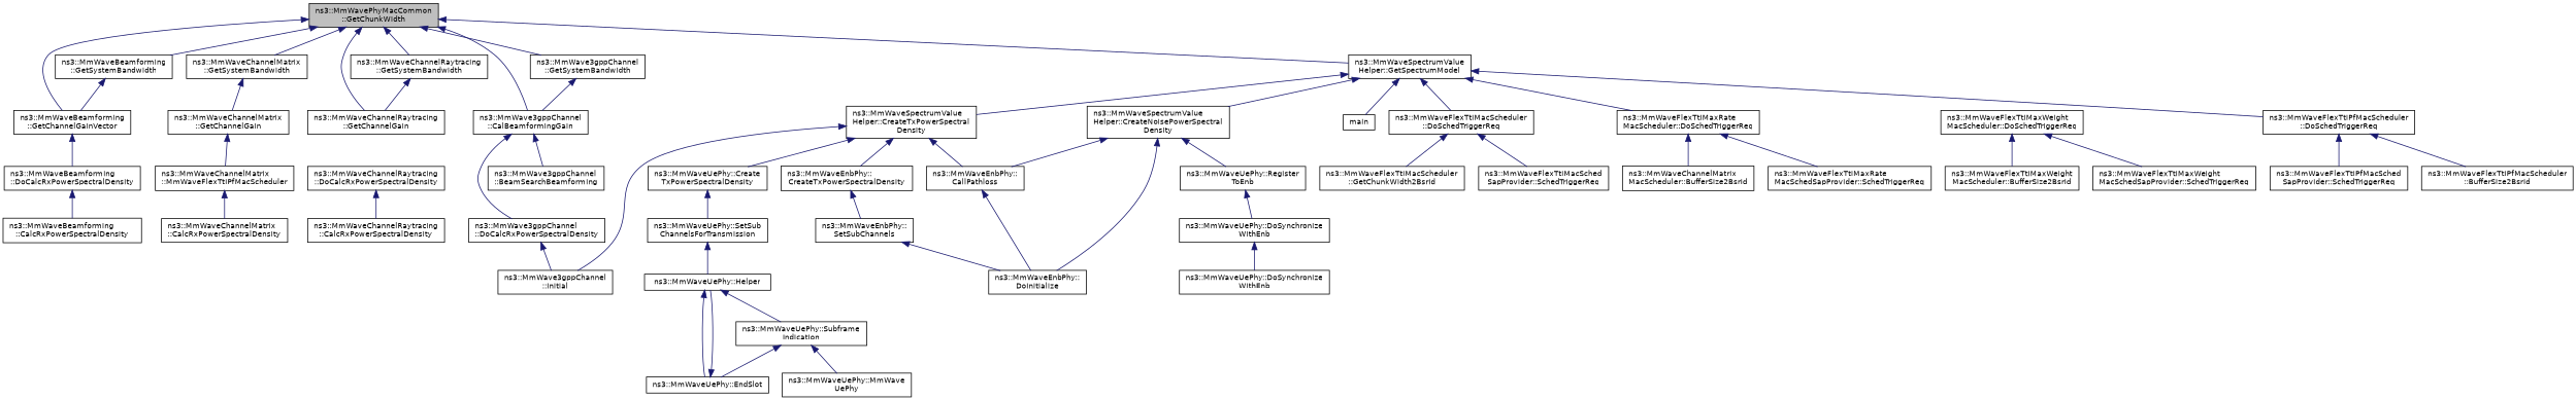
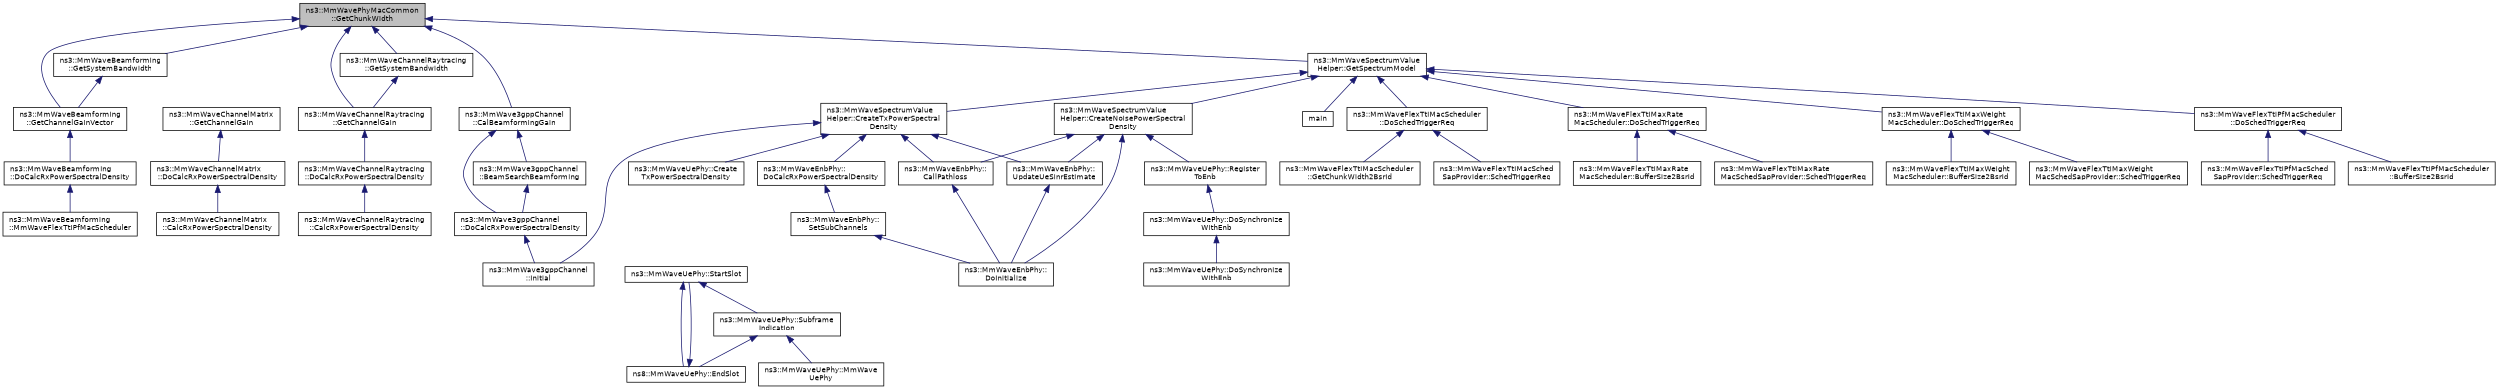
  digraph {
    rankdir=TB
    node [color=black fillcolor=white fontname=Helvetica fontsize=10 shape=record style=filled]
    edge [color=midnightblue dir=back fontname=Helvetica fontsize=10 labelfontname=Helvetica labelfontsize=10 style=solid]
    n1 [fillcolor=grey75 fontcolor=black height=0.2 label="ns3::MmWavePhyMacCommon\l::GetChunkWidth" width=0.4]
    n2 [height=0.2 label="ns3::MmWave3gppChannel\l::CalBeamformingGain" width=0.4]
-   n3 [height=0.2 label="ns3::MmWave3gppChannel\l::GetSystemBandwidth" width=0.4]
    n4 [height=0.2 label="ns3::MmWaveBeamforming\l::GetChannelGainVector" width=0.4]
    n5 [height=0.2 label="ns3::MmWaveBeamforming\l::GetSystemBandwidth" width=0.4]
-   n6 [height=0.2 label="ns3::MmWaveChannelMatrix\l::GetSystemBandwidth" width=0.4]
    n7 [height=0.2 label="ns3::MmWaveChannelRaytracing\l::GetChannelGain" width=0.4]
    n8 [height=0.2 label="ns3::MmWaveChannelRaytracing\l::GetSystemBandwidth" width=0.4]
    n9 [height=0.2 label="ns3::MmWaveSpectrumValue\lHelper::GetSpectrumModel" width=0.4]
    n10 [height=0.2 label="ns3::MmWave3gppChannel\l::DoCalcRxPowerSpectralDensity" width=0.4]
    n11 [height=0.2 label="ns3::MmWave3gppChannel\l::BeamSearchBeamforming" width=0.4]
    n12 [height=0.2 label="ns3::MmWaveBeamforming\l::DoCalcRxPowerSpectralDensity" width=0.4]
    n13 [height=0.2 label="ns3::MmWaveChannelMatrix\l::GetChannelGain" width=0.4]
-   n14 [height=0.2 label="ns3::MmWaveChannelMatrix\l::MmWaveFlexTtiPfMacScheduler" width=0.4]
+   n14 [height=0.2 label="ns3::MmWaveChannelMatrix\l::DoCalcRxPowerSpectralDensity" width=0.4]
    n15 [height=0.2 label="ns3::MmWaveChannelRaytracing\l::DoCalcRxPowerSpectralDensity" width=0.4]
    n16 [height=0.2 label=main width=0.4]
    n17 [height=0.2 label="ns3::MmWaveFlexTtiMacScheduler\l::DoSchedTriggerReq" width=0.4]
    n18 [height=0.2 label="ns3::MmWaveFlexTtiMaxRate\lMacScheduler::DoSchedTriggerReq" width=0.4]
    n19 [height=0.2 label="ns3::MmWaveFlexTtiMaxWeight\lMacScheduler::DoSchedTriggerReq" width=0.4]
    n20 [height=0.2 label="ns3::MmWaveFlexTtiPfMacScheduler\l::DoSchedTriggerReq" width=0.4]
    n21 [height=0.2 label="ns3::MmWaveSpectrumValue\lHelper::CreateTxPowerSpectral\lDensity" width=0.4]
    n22 [height=0.2 label="ns3::MmWaveSpectrumValue\lHelper::CreateNoisePowerSpectral\lDensity" width=0.4]
    n23 [height=0.2 label="ns3::MmWave3gppChannel\l::Initial" width=0.4]
-   n24 [height=0.2 label="ns3::MmWaveBeamforming\l::CalcRxPowerSpectralDensity" width=0.4]
+   n24 [height=0.2 label="ns3::MmWaveBeamforming\l::MmWaveFlexTtiPfMacScheduler" width=0.4]
    n25 [height=0.2 label="ns3::MmWaveChannelMatrix\l::CalcRxPowerSpectralDensity" width=0.4]
    n26 [height=0.2 label="ns3::MmWaveChannelRaytracing\l::CalcRxPowerSpectralDensity" width=0.4]
    n27 [height=0.2 label="ns3::MmWaveFlexTtiMacSched\lSapProvider::SchedTriggerReq" width=0.4]
    n28 [height=0.2 label="ns3::MmWaveFlexTtiMacScheduler\l::GetChunkWidth2BsrId" width=0.4]
    n29 [height=0.2 label="ns3::MmWaveFlexTtiMaxRate\lMacSchedSapProvider::SchedTriggerReq" width=0.4]
-   n30 [height=0.2 label="ns3::MmWaveChannelMatrix\lMacScheduler::BufferSize2BsrId" width=0.4]
+   n30 [height=0.2 label="ns3::MmWaveFlexTtiMaxRate\lMacScheduler::BufferSize2BsrId" width=0.4]
    n31 [height=0.2 label="ns3::MmWaveFlexTtiMaxWeight\lMacSchedSapProvider::SchedTriggerReq" width=0.4]
    n32 [height=0.2 label="ns3::MmWaveFlexTtiMaxWeight\lMacScheduler::BufferSize2BsrId" width=0.4]
    n33 [height=0.2 label="ns3::MmWaveFlexTtiPfMacSched\lSapProvider::SchedTriggerReq" width=0.4]
    n34 [height=0.2 label="ns3::MmWaveFlexTtiPfMacScheduler\l::BufferSize2BsrId" width=0.4]
-   n35 [height=0.2 label="ns3::MmWaveEnbPhy::\lCreateTxPowerSpectralDensity" width=0.4]
+   n35 [height=0.2 label="ns3::MmWaveEnbPhy::\lDoCalcRxPowerSpectralDensity" width=0.4]
    n36 [height=0.2 label="ns3::MmWaveEnbPhy::\lCallPathloss" width=0.4]
+   n37 [height=0.2 label="ns3::MmWaveEnbPhy::\lUpdateUeSinrEstimate" width=0.4]
    n38 [height=0.2 label="ns3::MmWaveUePhy::Create\lTxPowerSpectralDensity" width=0.4]
    n39 [height=0.2 label="ns3::MmWaveEnbPhy::\lDoInitialize" width=0.4]
    n40 [height=0.2 label="ns3::MmWaveUePhy::Register\lToEnb" width=0.4]
    n41 [height=0.2 label="ns3::MmWaveEnbPhy::\lSetSubChannels" width=0.4]
-   n42 [height=0.2 label="ns3::MmWaveUePhy::SetSub\lChannelsForTransmission" width=0.4]
-   n43 [height=0.2 label="ns3::MmWaveUePhy::Helper" width=0.4]
+   n43 [height=0.2 label="ns3::MmWaveUePhy::StartSlot" width=0.4]
    n44 [height=0.2 label="ns3::MmWaveUePhy::Subframe\lIndication" width=0.4]
-   n45 [height=0.2 label="ns3::MmWaveUePhy::EndSlot" width=0.4]
+   n45 [height=0.2 label="ns8::MmWaveUePhy::EndSlot" width=0.4]
    n46 [height=0.2 label="ns3::MmWaveUePhy::MmWave\lUePhy" width=0.4]
    n47 [height=0.2 label="ns3::MmWaveUePhy::DoSynchronize\lWithEnb" width=0.4]
    n48 [height=0.2 label="ns3::MmWaveUePhy::DoSynchronize\lWithEnb" width=0.4]
    n1 -> n2
-   n1 -> n3
    n1 -> n4
    n1 -> n5
-   n1 -> n6
    n1 -> n7
    n1 -> n8
    n1 -> n9
    n2 -> n10
    n2 -> n11
-   n3 -> n2
    n4 -> n12
    n5 -> n4
-   n6 -> n13
+   n7 -> n15
    n8 -> n7
    n9 -> n16
    n9 -> n17
    n9 -> n18
+   n9 -> n19
    n9 -> n20
    n9 -> n21
    n9 -> n22
    n10 -> n23
+   n11 -> n10
    n12 -> n24
    n13 -> n14
    n14 -> n25
    n15 -> n26
    n17 -> n27
    n17 -> n28
    n18 -> n29
    n18 -> n30
    n19 -> n31
    n19 -> n32
    n20 -> n33
    n20 -> n34
    n21 -> n23
    n21 -> n35
    n21 -> n36
+   n21 -> n37
    n21 -> n38
    n22 -> n36
+   n22 -> n37
    n22 -> n39
    n22 -> n40
    n35 -> n41
    n36 -> n39
-   n38 -> n42
+   n37 -> n39
    n40 -> n47
    n41 -> n39
-   n42 -> n43
    n43 -> n44
    n43 -> n45
    n44 -> n45
    n44 -> n46
    n45 -> n43
    n47 -> n48
  }
